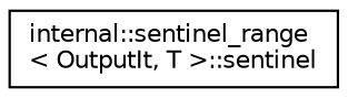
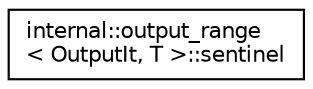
  digraph {
    rankdir=TB
-   n1 [color=black fillcolor=white fontname=Helvetica fontsize=10 height=0.2 label="internal::sentinel_range\l\< OutputIt, T \>::sentinel" shape=record style=filled width=0.4]
+   n1 [color=black fillcolor=white fontname=Helvetica fontsize=10 height=0.2 label="internal::output_range\l\< OutputIt, T \>::sentinel" shape=record style=filled width=0.4]
  }
